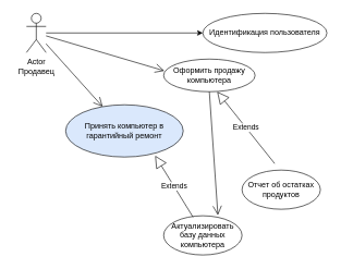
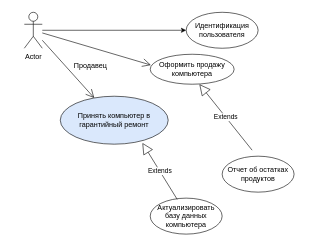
  <mxCell id="0" />
  <mxCell id="1" parent="0" />
  <mxCell id="2" style="edgeStyle=orthogonalEdgeStyle;rounded=0;orthogonalLoop=1;jettySize=auto;html=1;" parent="1" source="3" target="5" edge="1"><mxGeometry relative="1" as="geometry" /></mxCell>
  <mxCell id="3" value="Actor" style="shape=umlActor;verticalLabelPosition=bottom;verticalAlign=top;html=1;" parent="1" vertex="1"><mxGeometry x="40" y="20" width="30" height="60" as="geometry" /></mxCell>
- <mxCell id="4" value="Продавец" style="text;html=1;align=center;verticalAlign=middle;resizable=0;points=[];autosize=1;strokeColor=none;" parent="1" vertex="1"><mxGeometry x="20" y="100" width="70" height="20" as="geometry" /></mxCell>
- <mxCell id="5" value="Идентификация пользователя" style="ellipse;whiteSpace=wrap;html=1;" parent="1" vertex="1"><mxGeometry x="310" y="20" width="190" height="60" as="geometry" /></mxCell>
+ <mxCell id="4" value="Продавец" style="text;html=1;align=center;verticalAlign=middle;resizable=0;points=[];autosize=1;strokeColor=none;" parent="1" vertex="1"><mxGeometry x="115" y="100" width="70" height="20" as="geometry" /></mxCell>
+ <mxCell id="5" value="Идентификация пользователя" style="ellipse;whiteSpace=wrap;html=1;" parent="1" vertex="1"><mxGeometry x="310" y="20" width="120" height="60" as="geometry" /></mxCell>
  <mxCell id="6" value="Принять компьютер в гарантийный ремонт" style="ellipse;whiteSpace=wrap;html=1;fillColor=#dae8fc;" parent="1" vertex="1"><mxGeometry x="100" y="160" width="180" height="80" as="geometry" /></mxCell>
  <mxCell id="7" value="Оформить продажу компьютера" style="ellipse;whiteSpace=wrap;html=1;" parent="1" vertex="1"><mxGeometry x="250" y="90" width="140" height="50" as="geometry" /></mxCell>
  <mxCell id="8" value="Отчет об остатках продуктов" style="ellipse;whiteSpace=wrap;html=1;" parent="1" vertex="1"><mxGeometry x="370" y="260" width="120" height="60" as="geometry" /></mxCell>
  <mxCell id="9" style="edgeStyle=orthogonalEdgeStyle;rounded=0;orthogonalLoop=1;jettySize=auto;html=1;exitX=0.5;exitY=1;exitDx=0;exitDy=0;" parent="1" source="8" target="8" edge="1"><mxGeometry relative="1" as="geometry" /></mxCell>
  <mxCell id="10" value="Актуализировать базу данных компьютера" style="ellipse;whiteSpace=wrap;html=1;" parent="1" vertex="1"><mxGeometry x="250" y="330" width="120" height="60" as="geometry" /></mxCell>
  <mxCell id="11" value="" style="endArrow=open;endFill=1;endSize=12;html=1;entryX=0.008;entryY=0.36;entryDx=0;entryDy=0;entryPerimeter=0;" parent="1" source="3" target="7" edge="1"><mxGeometry width="160" relative="1" as="geometry"><mxPoint x="440" y="420" as="sourcePoint" /><mxPoint x="600" y="420" as="targetPoint" /></mxGeometry></mxCell>
  <mxCell id="12" value="" style="endArrow=open;endFill=1;endSize=12;html=1;" parent="1" source="3" target="6" edge="1"><mxGeometry width="160" relative="1" as="geometry"><mxPoint x="440" y="420" as="sourcePoint" /><mxPoint x="600" y="420" as="targetPoint" /></mxGeometry></mxCell>
  <mxCell id="13" value="Extends" style="endArrow=block;endSize=16;endFill=0;html=1;entryX=0.586;entryY=1;entryDx=0;entryDy=0;entryPerimeter=0;" edge="1" parent="1" target="7"><mxGeometry width="160" relative="1" as="geometry"><mxPoint x="420" y="250" as="sourcePoint" /><mxPoint x="300" y="370" as="targetPoint" /></mxGeometry></mxCell>
  <mxCell id="14" value="Extends" style="endArrow=block;endSize=16;endFill=0;html=1;exitX=0.375;exitY=0.033;exitDx=0;exitDy=0;entryX=0.761;entryY=0.975;entryDx=0;entryDy=0;entryPerimeter=0;exitPerimeter=0;" edge="1" parent="1" source="10" target="6"><mxGeometry width="160" relative="1" as="geometry"><mxPoint x="320" y="340" as="sourcePoint" /><mxPoint x="330" y="150" as="targetPoint" /></mxGeometry></mxCell>
- <mxCell id="15" value="" style="endArrow=open;endFill=1;endSize=12;html=1;entryX=0.692;entryY=-0.017;entryDx=0;entryDy=0;entryPerimeter=0;exitX=0.5;exitY=1;exitDx=0;exitDy=0;" edge="1" parent="1" source="7" target="10"><mxGeometry width="160" relative="1" as="geometry"><mxPoint x="80" y="64.436" as="sourcePoint" /><mxPoint x="261.12" y="118" as="targetPoint" /></mxGeometry></mxCell>
